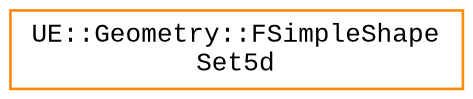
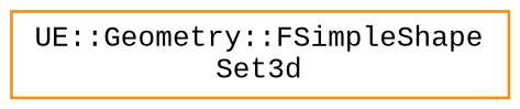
  digraph {
    rankdir=LR
    fontname="Liberation Mono"
-   n1 [color=darkorange fillcolor=white fontname="Liberation Mono" fontsize=10 height=0.2 label="UE::Geometry::FSimpleShape\lSet5d" shape=box style=filled width=0.4]
+   n1 [color=darkorange fillcolor=white fontname="Liberation Mono" fontsize=10 height=0.2 label="UE::Geometry::FSimpleShape\lSet3d" shape=box style=filled width=0.4]
  }
